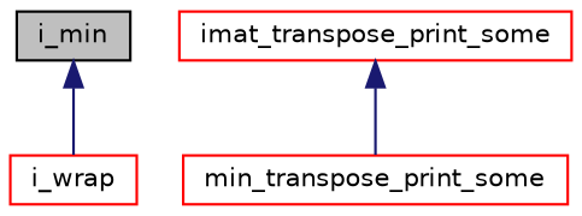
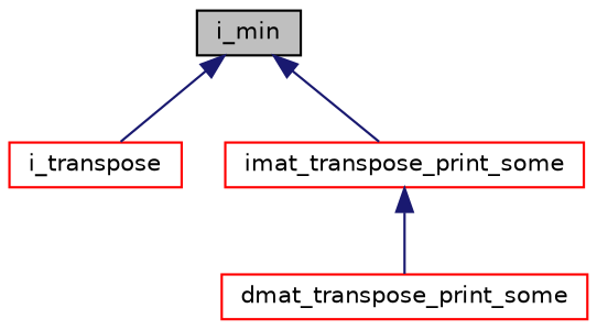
  digraph {
    rankdir=TB
    node [color=red fontname=Helvetica fontsize=10 shape=record]
    edge [color=midnightblue dir=back fontname=Helvetica fontsize=10 labelfontname=Helvetica labelfontsize=10 style=solid]
    n1 [color=black fillcolor=grey75 fontcolor=black height=0.2 label=i_min style=filled width=0.4]
-   n2 [height=0.2 label=i_wrap width=0.4]
+   n2 [height=0.2 label=i_transpose width=0.4]
    n3 [height=0.2 label=imat_transpose_print_some width=0.4]
-   n4 [height=0.2 label=min_transpose_print_some width=0.4]
+   n4 [height=0.2 label=dmat_transpose_print_some width=0.4]
    n1 -> n2
+   n1 -> n3
    n3 -> n4
  }
